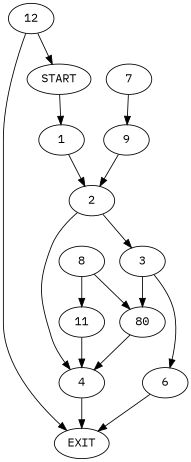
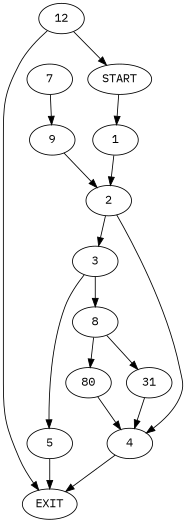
  digraph {
    fontname="IBM Plex Mono"
    node [fontname="IBM Plex Mono"]
    edge [fontname="IBM Plex Mono"]
    n1 [label=START]
    1
    2
    12
    n5 [label=EXIT]
    3
    4
-   6
+   6 [label=5]
    8
    7
    9
    n12 [label=80]
-   11
+   11 [label=31]
    n1 -> 1
    1 -> 2
    2 -> 3
    2 -> 4
    12 -> n1
    12 -> n5
    3 -> 6
-   3 -> n12
+   3 -> 8
    4 -> n5
    6 -> n5
    8 -> n12
    8 -> 11
    7 -> 9
    9 -> 2
    n12 -> 4
    11 -> 4
  }
